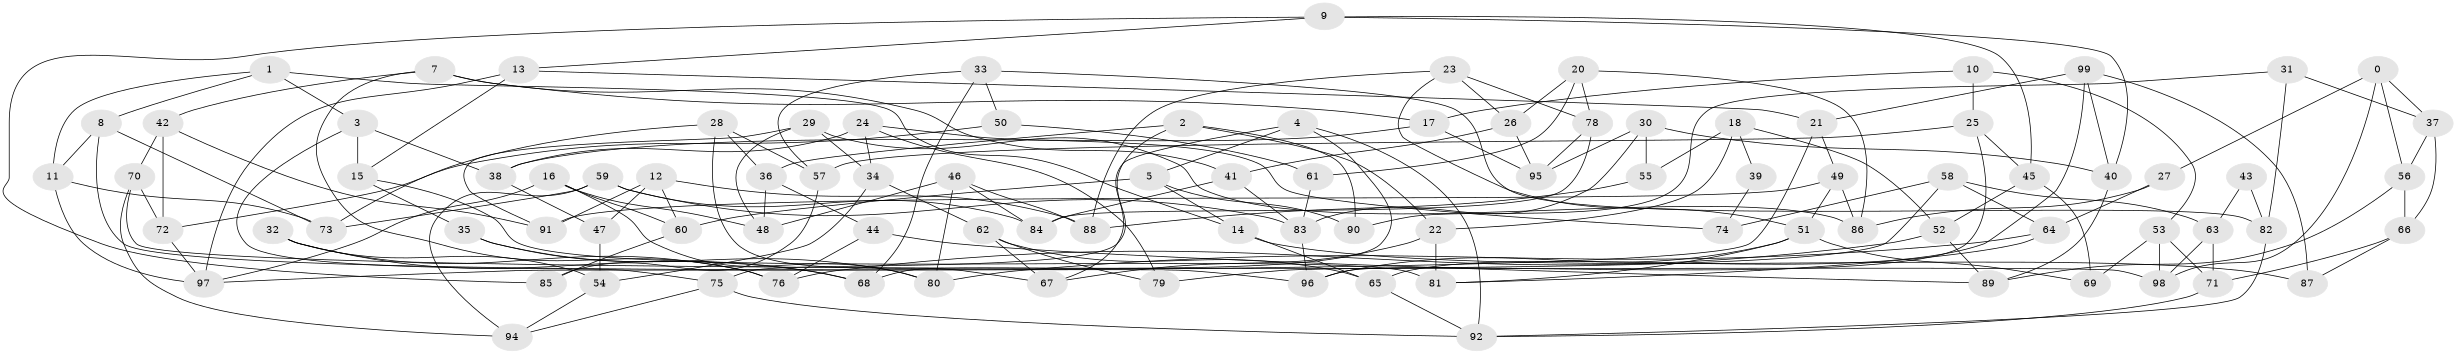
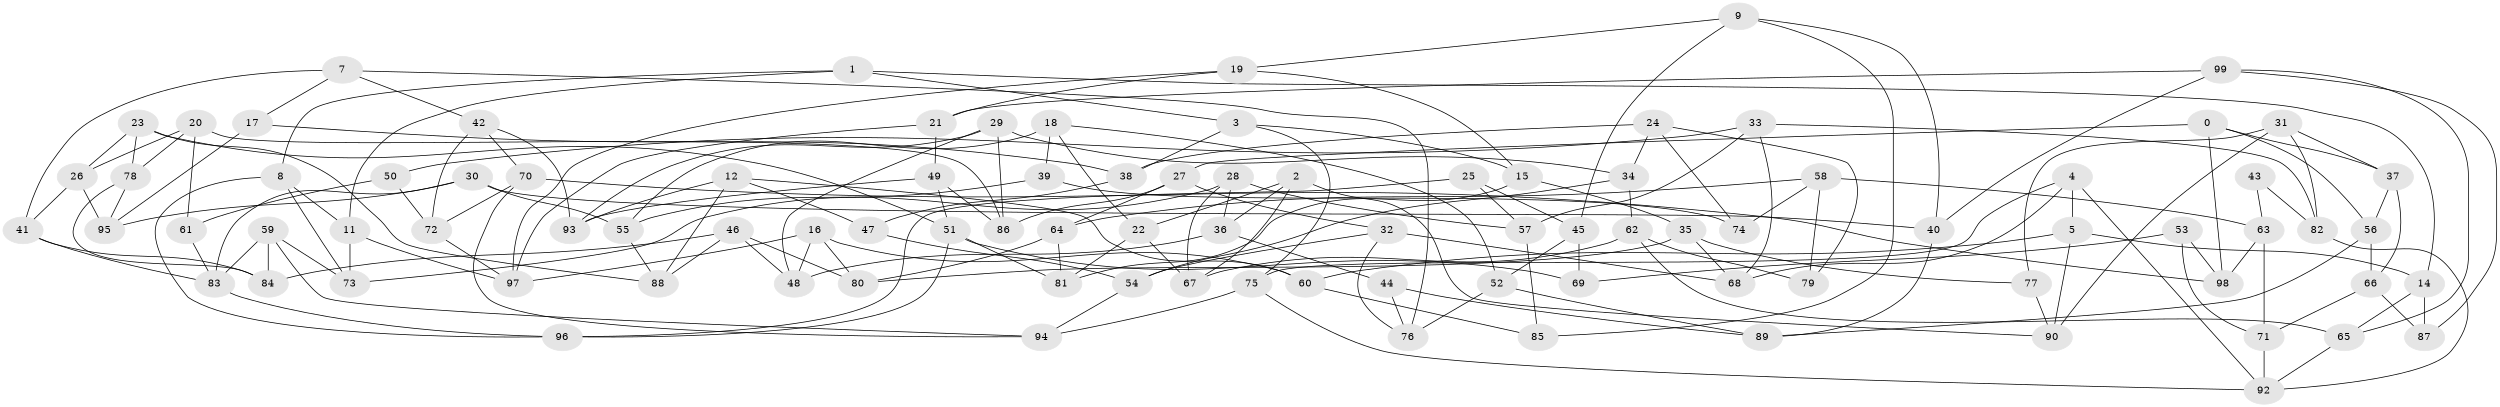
  graph {
    node [color=gray90 style=filled]
    1
    3
    8
    11
    14
    15
    38
    75
    73
    96
    97
    65
    87
    2
    22
    36
    67
    90
    81
    48
    44
    35
    47
    92
    94
    4
    5
    68
    60
    85
    n31 [label=0]
    27
    37
    56
    n35 [label=98]
    86
    32
    64
    66
    89
    7
    17
    41
    42
    76
    95
    83
    84
-   91
+   91 [label=93]
    70
    72
    9
-   13
+   13 [label=19]
    40
    45
    21
    69
    52
-   10
    25
    53
    57
    71
+   77
    12
    88
    54
    49
    80
    16
    18
    39
    55
    74
    n75 [label=99]
    20
    26
    61
    78
    51
    23
    24
    34
    79
    62
    28
    29
    30
    31
    82
    33
    50
    43
    63
    46
    58
    59
    1 -- 3
    1 -- 8
    1 -- 11
    1 -- 14
    3 -- 15
    3 -- 38
    3 -- 75
    8 -- 11
    8 -- 73
    8 -- 96
    11 -- 73
    11 -- 97
    14 -- 65
    14 -- 87
    15 -- 81
    15 -- 35
    38 -- 47
    75 -- 92
    75 -- 94
    65 -- 92
    2 -- 22
    2 -- 36
    2 -- 67
    2 -- 90
    22 -- 67
    22 -- 81
    36 -- 48
    36 -- 44
    44 -- 89
    44 -- 76
    35 -- 68
+   35 -- 77
    35 -- 80
    47 -- 54
    4 -- 75
    4 -- 92
    4 -- 5
    4 -- 68
    5 -- 14
    5 -- 90
    5 -- 60
    60 -- 85
    n31 -- 27
    n31 -- 37
    n31 -- 56
    n31 -- n35
    27 -- 86
+   27 -- 32
    27 -- 64
    37 -- 56
    37 -- 66
    56 -- 66
    56 -- 89
    32 -- 68
    32 -- 76
    32 -- 54
    64 -- 81
    64 -- 80
    66 -- 87
    66 -- 71
    7 -- 17
    7 -- 41
    7 -- 42
    7 -- 76
    17 -- 38
    17 -- 95
    41 -- 83
    41 -- 84
    42 -- 91
    42 -- 70
    42 -- 72
    83 -- 96
    70 -- 94
    70 -- n35
    70 -- 72
    72 -- 97
    9 -- 85
    9 -- 13
    9 -- 40
    9 -- 45
    13 -- 15
    13 -- 97
    13 -- 21
    40 -- 89
    45 -- 69
    45 -- 52
    21 -- 97
    21 -- 49
    52 -- 89
    52 -- 76
-   10 -- 17
-   10 -- 25
-   10 -- 53
    25 -- 96
    25 -- 45
    25 -- 57
    53 -- n35
    53 -- 69
    53 -- 71
    57 -- 85
    71 -- 92
+   77 -- 90
    12 -- 47
    12 -- 60
    12 -- 91
    12 -- 88
    54 -- 94
    49 -- 86
    49 -- 91
    49 -- 51
    16 -- 97
    16 -- 48
    16 -- 60
    16 -- 80
    18 -- 22
    18 -- 52
    18 -- 39
    18 -- 55
+   39 -- 55
    39 -- 74
    55 -- 88
    n75 -- 65
    n75 -- 87
    n75 -- 40
    n75 -- 21
    20 -- 86
    20 -- 26
    20 -- 61
    20 -- 78
    26 -- 41
    26 -- 95
    61 -- 83
    78 -- 95
    78 -- 84
    51 -- 96
    51 -- 81
    51 -- 69
    23 -- 88
    23 -- 26
    23 -- 78
    23 -- 51
    24 -- 38
    24 -- 74
    24 -- 34
    24 -- 79
    34 -- 54
    34 -- 62
    62 -- 65
    62 -- 67
    62 -- 79
    28 -- 73
    28 -- 36
    28 -- 67
    28 -- 57
    29 -- 48
    29 -- 86
    29 -- 91
    29 -- 34
    30 -- 95
    30 -- 83
    30 -- 40
    30 -- 55
    31 -- 90
    31 -- 37
+   31 -- 77
    31 -- 82
    82 -- 92
    33 -- 68
    33 -- 57
    33 -- 82
    33 -- 50
    50 -- 72
    50 -- 61
    43 -- 82
    43 -- 63
    63 -- n35
    63 -- 71
    46 -- 48
    46 -- 84
    46 -- 88
    46 -- 80
    58 -- 64
    58 -- 74
    58 -- 79
    58 -- 63
    59 -- 73
    59 -- 94
    59 -- 83
    59 -- 84
  }
